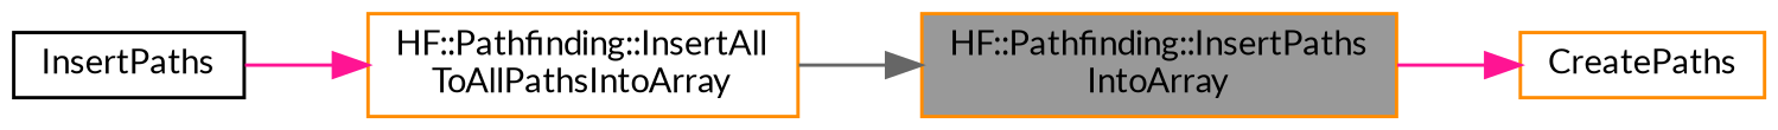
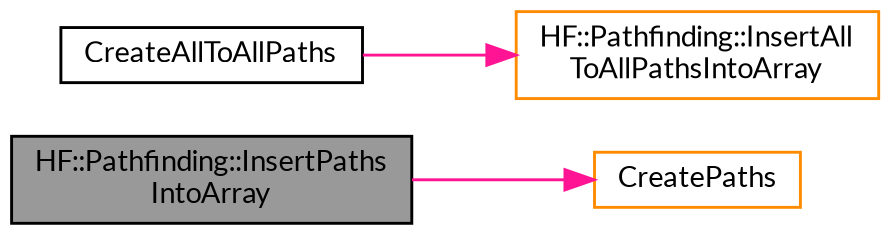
  digraph {
    fontname=Lato
    rankdir=RL
    node [color=black fillcolor=white fontname=Lato fontsize=10 shape=box style=filled]
    edge [color=deeppink dir=back fontname=Lato fontsize=10 labelfontname=Helvetica labelfontsize=10 style=solid]
-   n1 [color=darkorange fillcolor=grey60 fontcolor=black height=0.2 label="HF::Pathfinding::InsertPaths\lIntoArray" width=0.4]
+   n1 [fillcolor=grey60 fontcolor=black height=0.2 label="HF::Pathfinding::InsertPaths\lIntoArray" width=0.4]
    n2 [color=darkorange height=0.2 label="HF::Pathfinding::InsertAll\lToAllPathsIntoArray" width=0.4]
    n3 [color=darkorange height=0.2 label=CreatePaths width=0.4]
-   n4 [height=0.2 label=InsertPaths width=0.4]
-   n1 -> n2 [color=gray40]
+   n4 [height=0.2 label=CreateAllToAllPaths width=0.4]
    n2 -> n4
    n3 -> n1
  }
